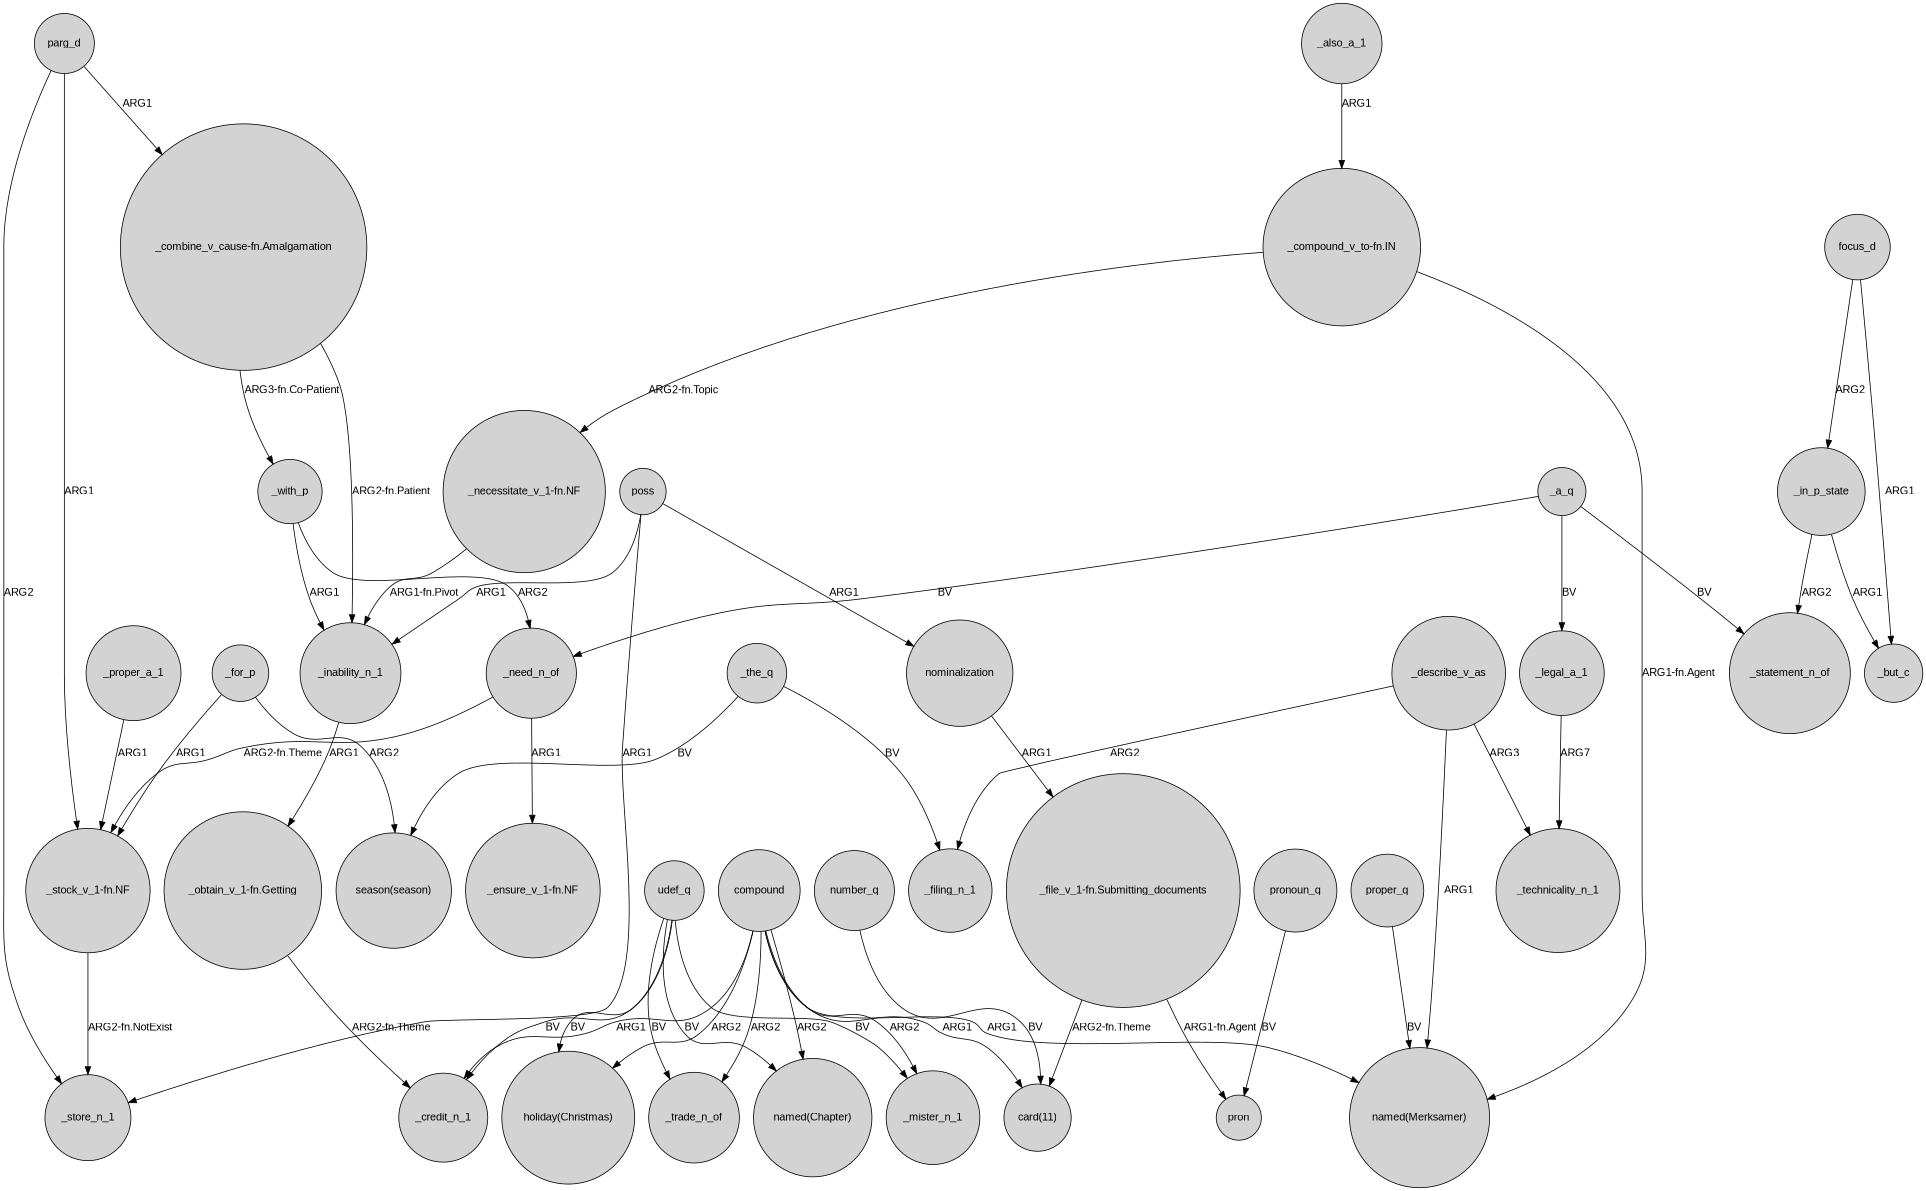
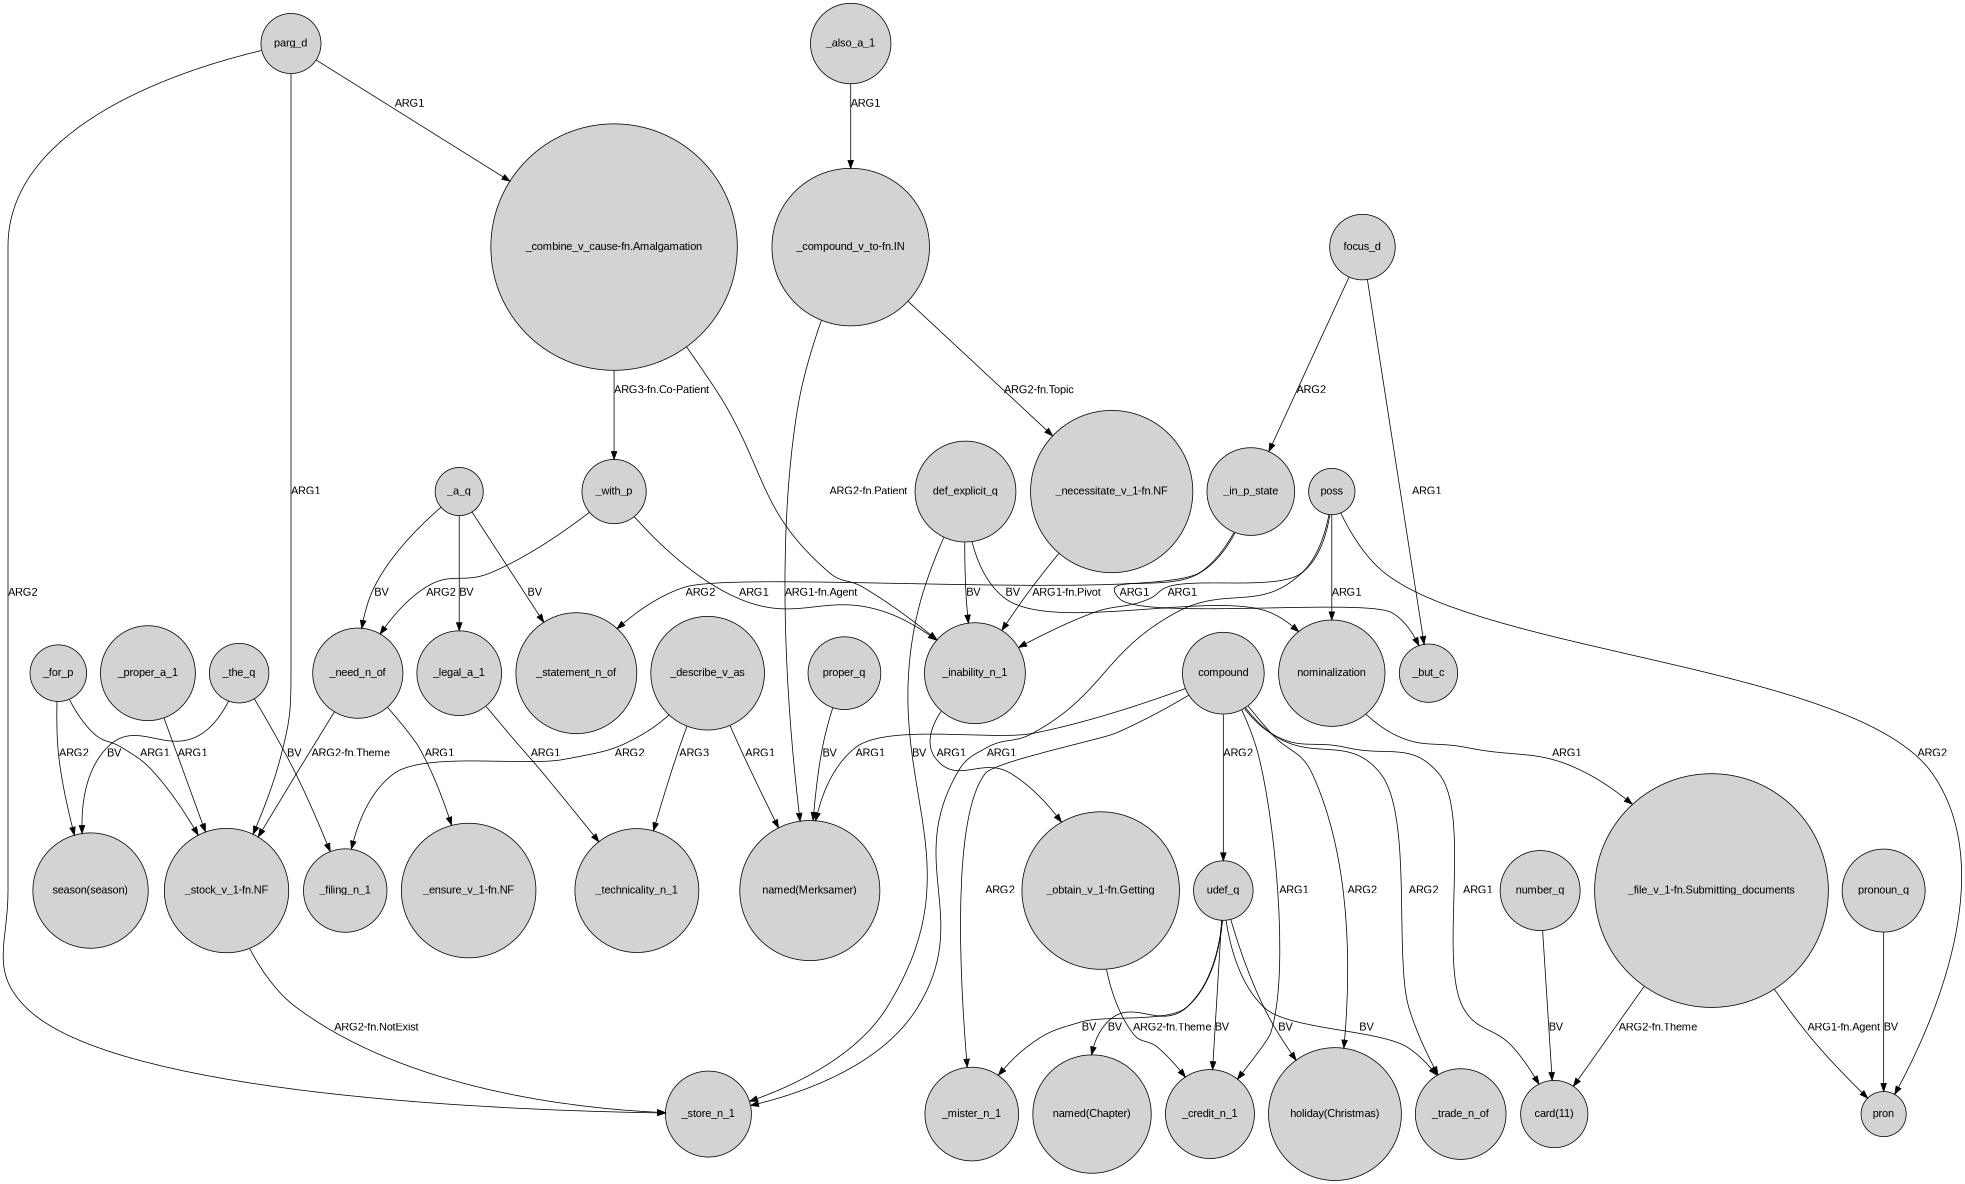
  digraph {
    fontname="Liberation Sans"
    node [fontname="Liberation Sans" shape=circle style=filled]
    edge [fontname="Liberation Sans"]
    _the_q
    "season(season)"
    _filing_n_1
    compound
    "named(Merksamer)"
    _trade_n_of
    "card(11)"
    "named(Chapter)"
    _credit_n_1
    _mister_n_1
    "holiday(Christmas)"
    parg_d
    _store_n_1
    "_stock_v_1-fn.NF"
    "_combine_v_cause-fn.Amalgamation"
    _inability_n_1
    "_obtain_v_1-fn.Getting"
    _with_p
    udef_q
    n20 [label="_compound_v_to-fn.IN"]
    _also_a_1
    "_necessitate_v_1-fn.NF"
    number_q
    poss
    pron
    nominalization
    "_file_v_1-fn.Submitting_documents"
    _need_n_of
    "_ensure_v_1-fn.NF"
    _proper_a_1
    focus_d
    _in_p_state
    _but_c
    _statement_n_of
    _a_q
    _legal_a_1
    _for_p
    _describe_v_as
    _technicality_n_1
+   def_explicit_q
    pronoun_q
    proper_q
    _the_q -> "season(season)" [label=BV]
    _the_q -> _filing_n_1 [label=BV]
    compound -> "named(Merksamer)" [label=ARG1]
    compound -> _trade_n_of [label=ARG2]
    compound -> "card(11)" [label=ARG1]
-   compound -> "named(Chapter)" [label=ARG2]
+   compound -> udef_q [label=ARG2]
    compound -> _credit_n_1 [label=ARG1]
    compound -> _mister_n_1 [label=ARG2]
    compound -> "holiday(Christmas)" [label=ARG2]
    parg_d -> _store_n_1 [label=ARG2]
    parg_d -> "_stock_v_1-fn.NF" [label=ARG1]
    parg_d -> "_combine_v_cause-fn.Amalgamation" [label=ARG1]
    "_stock_v_1-fn.NF" -> _store_n_1 [label="ARG2-fn.NotExist"]
    "_combine_v_cause-fn.Amalgamation" -> _inability_n_1 [label="ARG2-fn.Patient"]
    "_combine_v_cause-fn.Amalgamation" -> _with_p [label="ARG3-fn.Co-Patient"]
    _inability_n_1 -> "_obtain_v_1-fn.Getting" [label=ARG1]
    "_obtain_v_1-fn.Getting" -> _credit_n_1 [label="ARG2-fn.Theme"]
    _with_p -> _inability_n_1 [label=ARG1]
    _with_p -> _need_n_of [label=ARG2]
    udef_q -> _trade_n_of [label=BV]
    udef_q -> "named(Chapter)" [label=BV]
    udef_q -> _credit_n_1 [label=BV]
    udef_q -> _mister_n_1 [label=BV]
    udef_q -> "holiday(Christmas)" [label=BV]
    n20 -> "named(Merksamer)" [label="ARG1-fn.Agent"]
    n20 -> "_necessitate_v_1-fn.NF" [label="ARG2-fn.Topic"]
    _also_a_1 -> n20 [label=ARG1]
    "_necessitate_v_1-fn.NF" -> _inability_n_1 [label="ARG1-fn.Pivot"]
    number_q -> "card(11)" [label=BV]
    poss -> _store_n_1 [label=ARG1]
    poss -> _inability_n_1 [label=ARG1]
+   poss -> pron [label=ARG2]
    poss -> nominalization [label=ARG1]
    nominalization -> "_file_v_1-fn.Submitting_documents" [label=ARG1]
    "_file_v_1-fn.Submitting_documents" -> "card(11)" [label="ARG2-fn.Theme"]
    "_file_v_1-fn.Submitting_documents" -> pron [label="ARG1-fn.Agent"]
    _need_n_of -> "_stock_v_1-fn.NF" [label="ARG2-fn.Theme"]
    _need_n_of -> "_ensure_v_1-fn.NF" [label=ARG1]
    _proper_a_1 -> "_stock_v_1-fn.NF" [label=ARG1]
    focus_d -> _in_p_state [label=ARG2]
    focus_d -> _but_c [label=ARG1]
    _in_p_state -> _but_c [label=ARG1]
    _in_p_state -> _statement_n_of [label=ARG2]
    _a_q -> _need_n_of [label=BV]
    _a_q -> _statement_n_of [label=BV]
    _a_q -> _legal_a_1 [label=BV]
-   _legal_a_1 -> _technicality_n_1 [label=ARG7]
+   _legal_a_1 -> _technicality_n_1 [label=ARG1]
    _for_p -> "season(season)" [label=ARG2]
    _for_p -> "_stock_v_1-fn.NF" [label=ARG1]
    _describe_v_as -> _filing_n_1 [label=ARG2]
    _describe_v_as -> "named(Merksamer)" [label=ARG1]
    _describe_v_as -> _technicality_n_1 [label=ARG3]
+   def_explicit_q -> _store_n_1 [label=BV]
+   def_explicit_q -> _inability_n_1 [label=BV]
+   def_explicit_q -> nominalization [label=BV]
    pronoun_q -> pron [label=BV]
    proper_q -> "named(Merksamer)" [label=BV]
  }
